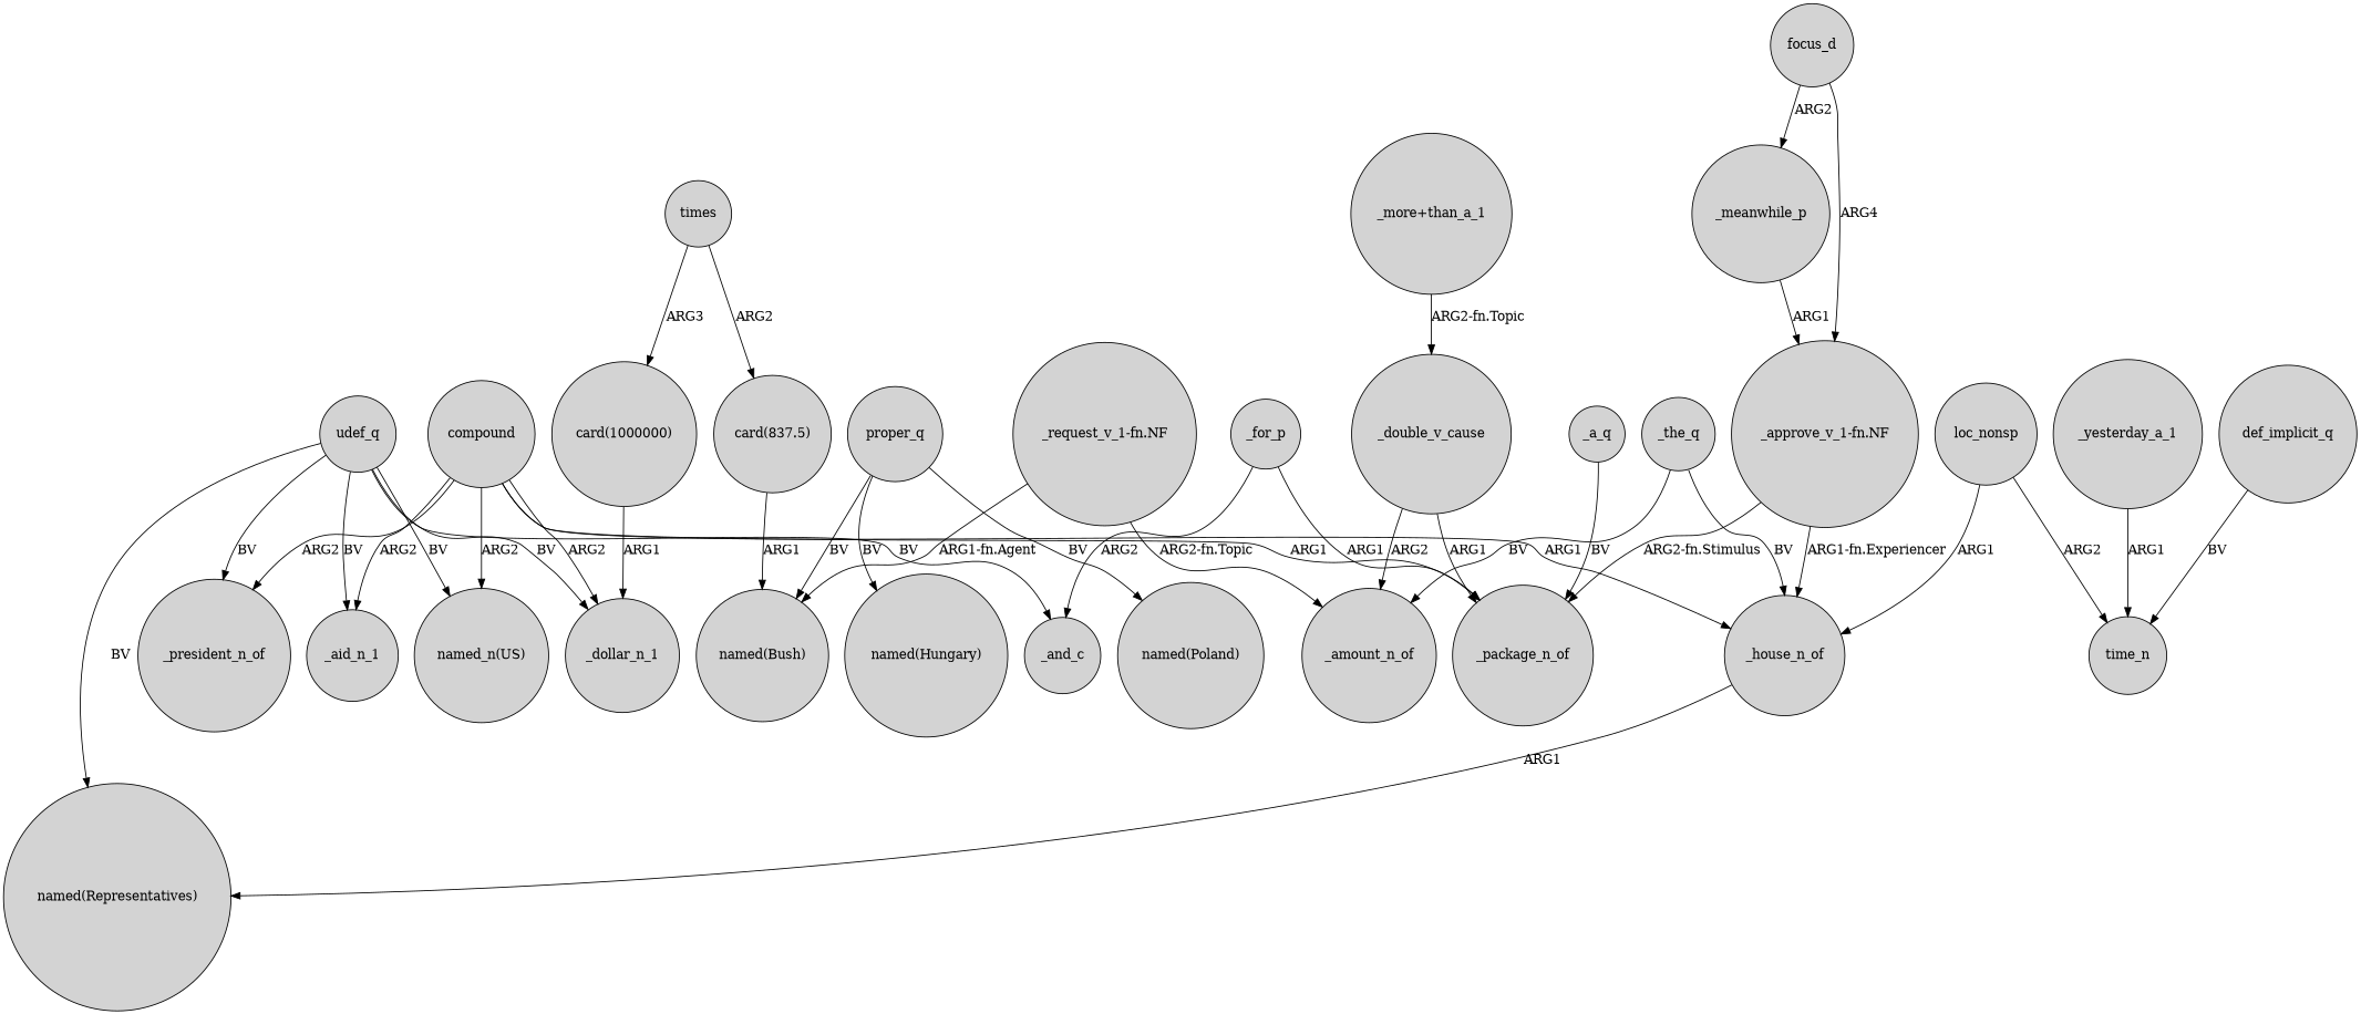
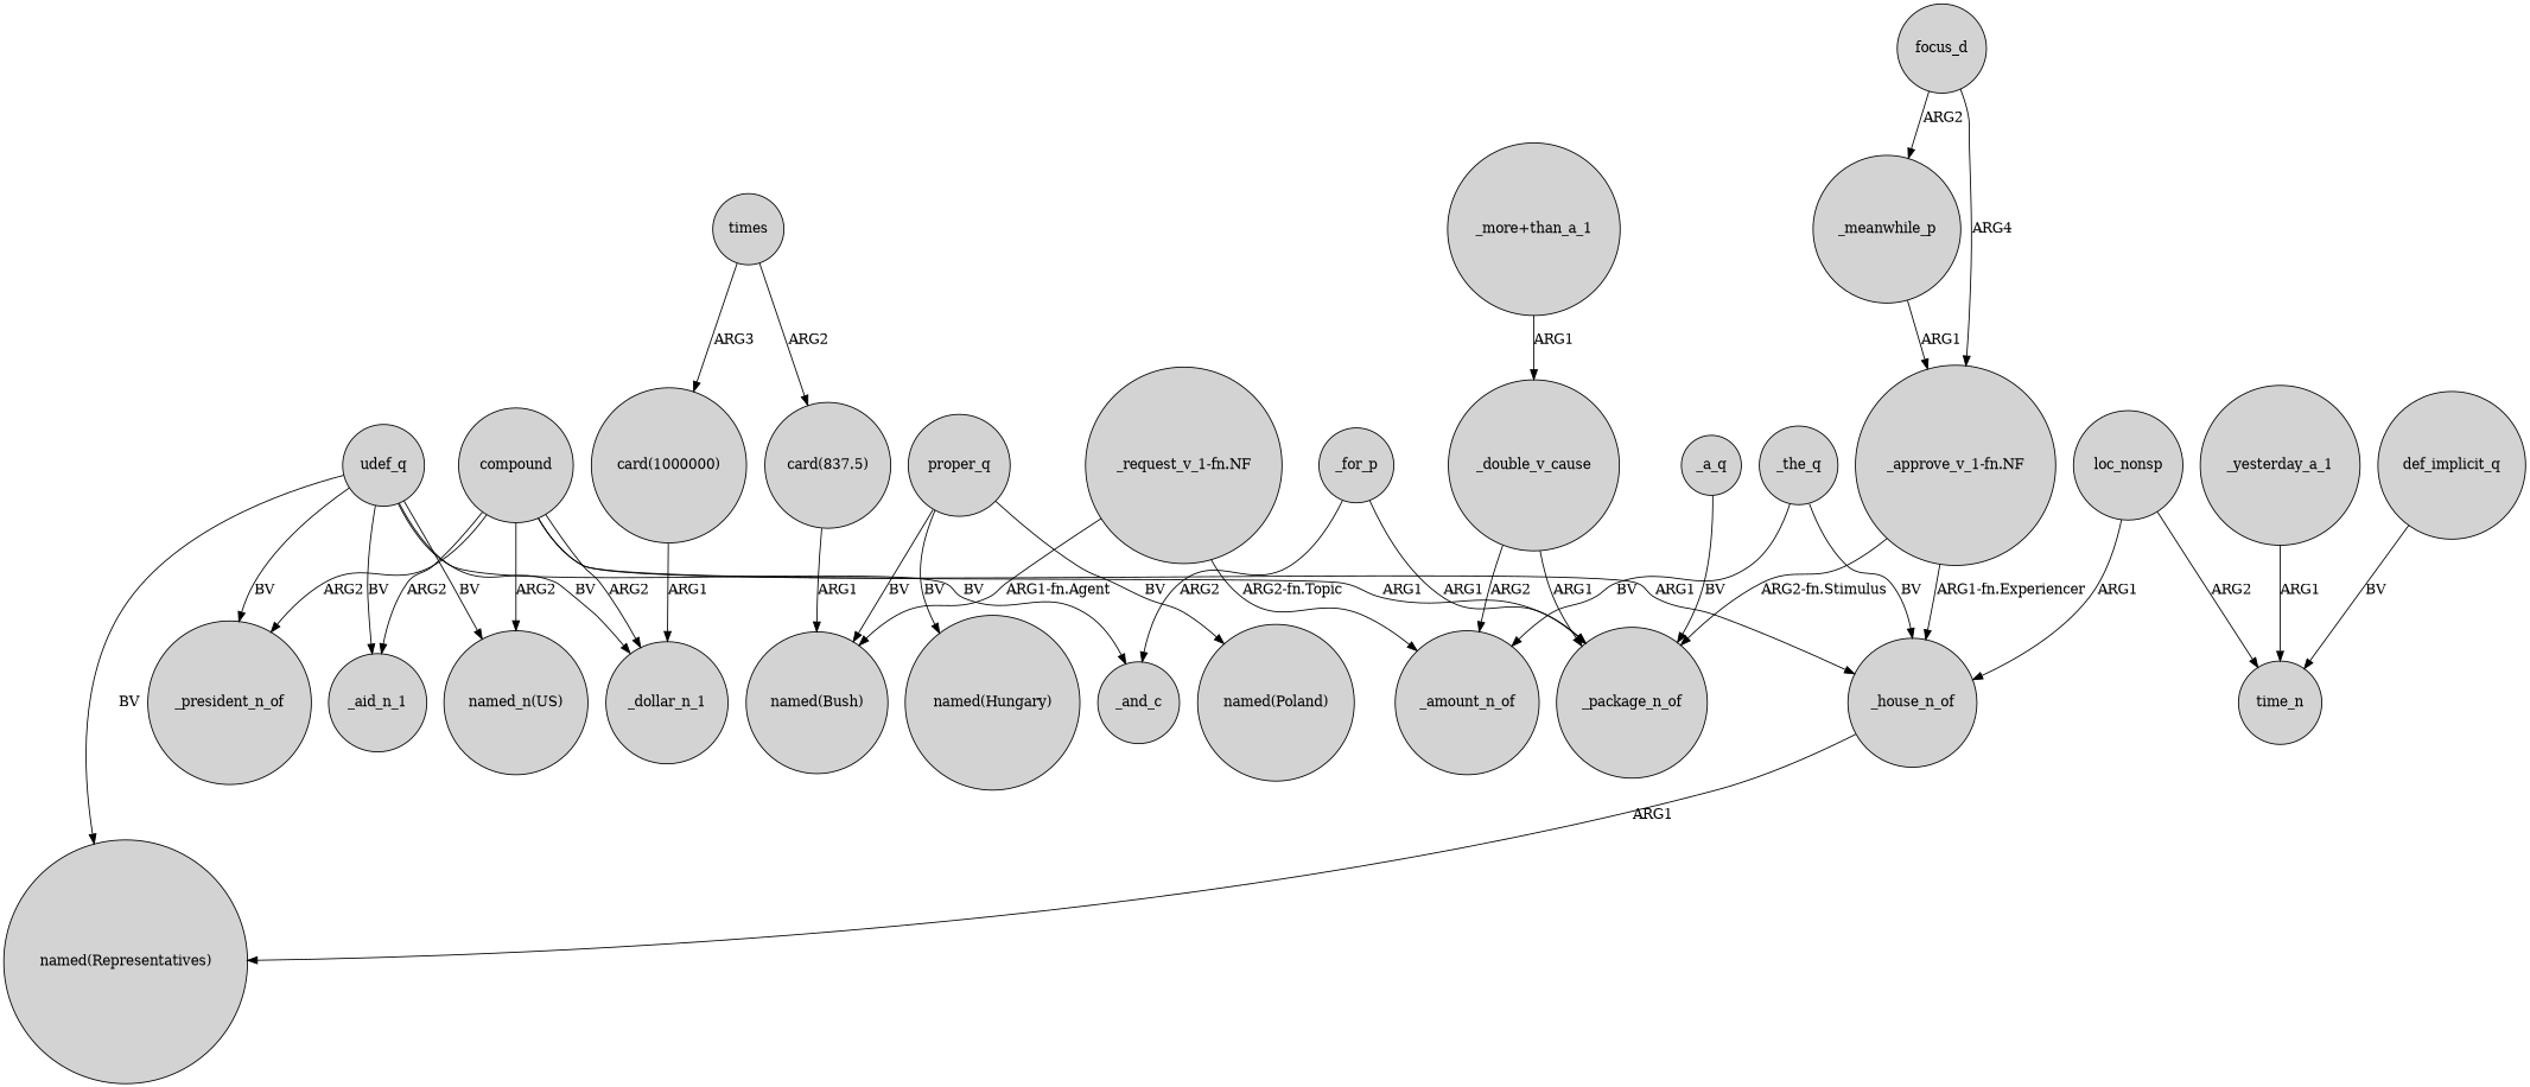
  digraph {
    node [shape=circle style=filled]
    "card(1000000)"
    _dollar_n_1
    _house_n_of
    "named(Representatives)"
    _the_q
    _amount_n_of
    _yesterday_a_1
    time_n
    udef_q
    "named_n(US)"
    _president_n_of
    _and_c
    _aid_n_1
    compound
    _package_n_of
    _meanwhile_p
    "_approve_v_1-fn.NF"
    "_request_v_1-fn.NF"
    "named(Bush)"
    loc_nonsp
    _for_p
    times
    "card(837.5)"
    proper_q
    "named(Poland)"
    "named(Hungary)"
    _double_v_cause
    focus_d
    "_more+than_a_1"
    _a_q
    def_implicit_q
    "card(1000000)" -> _dollar_n_1 [label=ARG1]
    _house_n_of -> "named(Representatives)" [label=ARG1]
    _the_q -> _house_n_of [label=BV]
    _the_q -> _amount_n_of [label=BV]
    _yesterday_a_1 -> time_n [label=ARG1]
    udef_q -> _dollar_n_1 [label=BV]
    udef_q -> "named(Representatives)" [label=BV]
    udef_q -> "named_n(US)" [label=BV]
    udef_q -> _president_n_of [label=BV]
    udef_q -> _and_c [label=BV]
    udef_q -> _aid_n_1 [label=BV]
    compound -> _dollar_n_1 [label=ARG2]
    compound -> _house_n_of [label=ARG1]
    compound -> "named_n(US)" [label=ARG2]
    compound -> _president_n_of [label=ARG2]
    compound -> _aid_n_1 [label=ARG2]
    compound -> _package_n_of [label=ARG1]
    _meanwhile_p -> "_approve_v_1-fn.NF" [label=ARG1]
    "_approve_v_1-fn.NF" -> _house_n_of [label="ARG1-fn.Experiencer"]
    "_approve_v_1-fn.NF" -> _package_n_of [label="ARG2-fn.Stimulus"]
    "_request_v_1-fn.NF" -> _amount_n_of [label="ARG2-fn.Topic"]
    "_request_v_1-fn.NF" -> "named(Bush)" [label="ARG1-fn.Agent"]
    loc_nonsp -> _house_n_of [label=ARG1]
    loc_nonsp -> time_n [label=ARG2]
    _for_p -> _and_c [label=ARG2]
    _for_p -> _package_n_of [label=ARG1]
    times -> "card(1000000)" [label=ARG3]
    times -> "card(837.5)" [label=ARG2]
    "card(837.5)" -> "named(Bush)" [label=ARG1]
    proper_q -> "named(Bush)" [label=BV]
    proper_q -> "named(Poland)" [label=BV]
    proper_q -> "named(Hungary)" [label=BV]
    _double_v_cause -> _amount_n_of [label=ARG2]
    _double_v_cause -> _package_n_of [label=ARG1]
    focus_d -> _meanwhile_p [label=ARG2]
    focus_d -> "_approve_v_1-fn.NF" [label=ARG4]
-   "_more+than_a_1" -> _double_v_cause [label="ARG2-fn.Topic"]
+   "_more+than_a_1" -> _double_v_cause [label=ARG1]
    _a_q -> _package_n_of [label=BV]
    def_implicit_q -> time_n [label=BV]
  }
